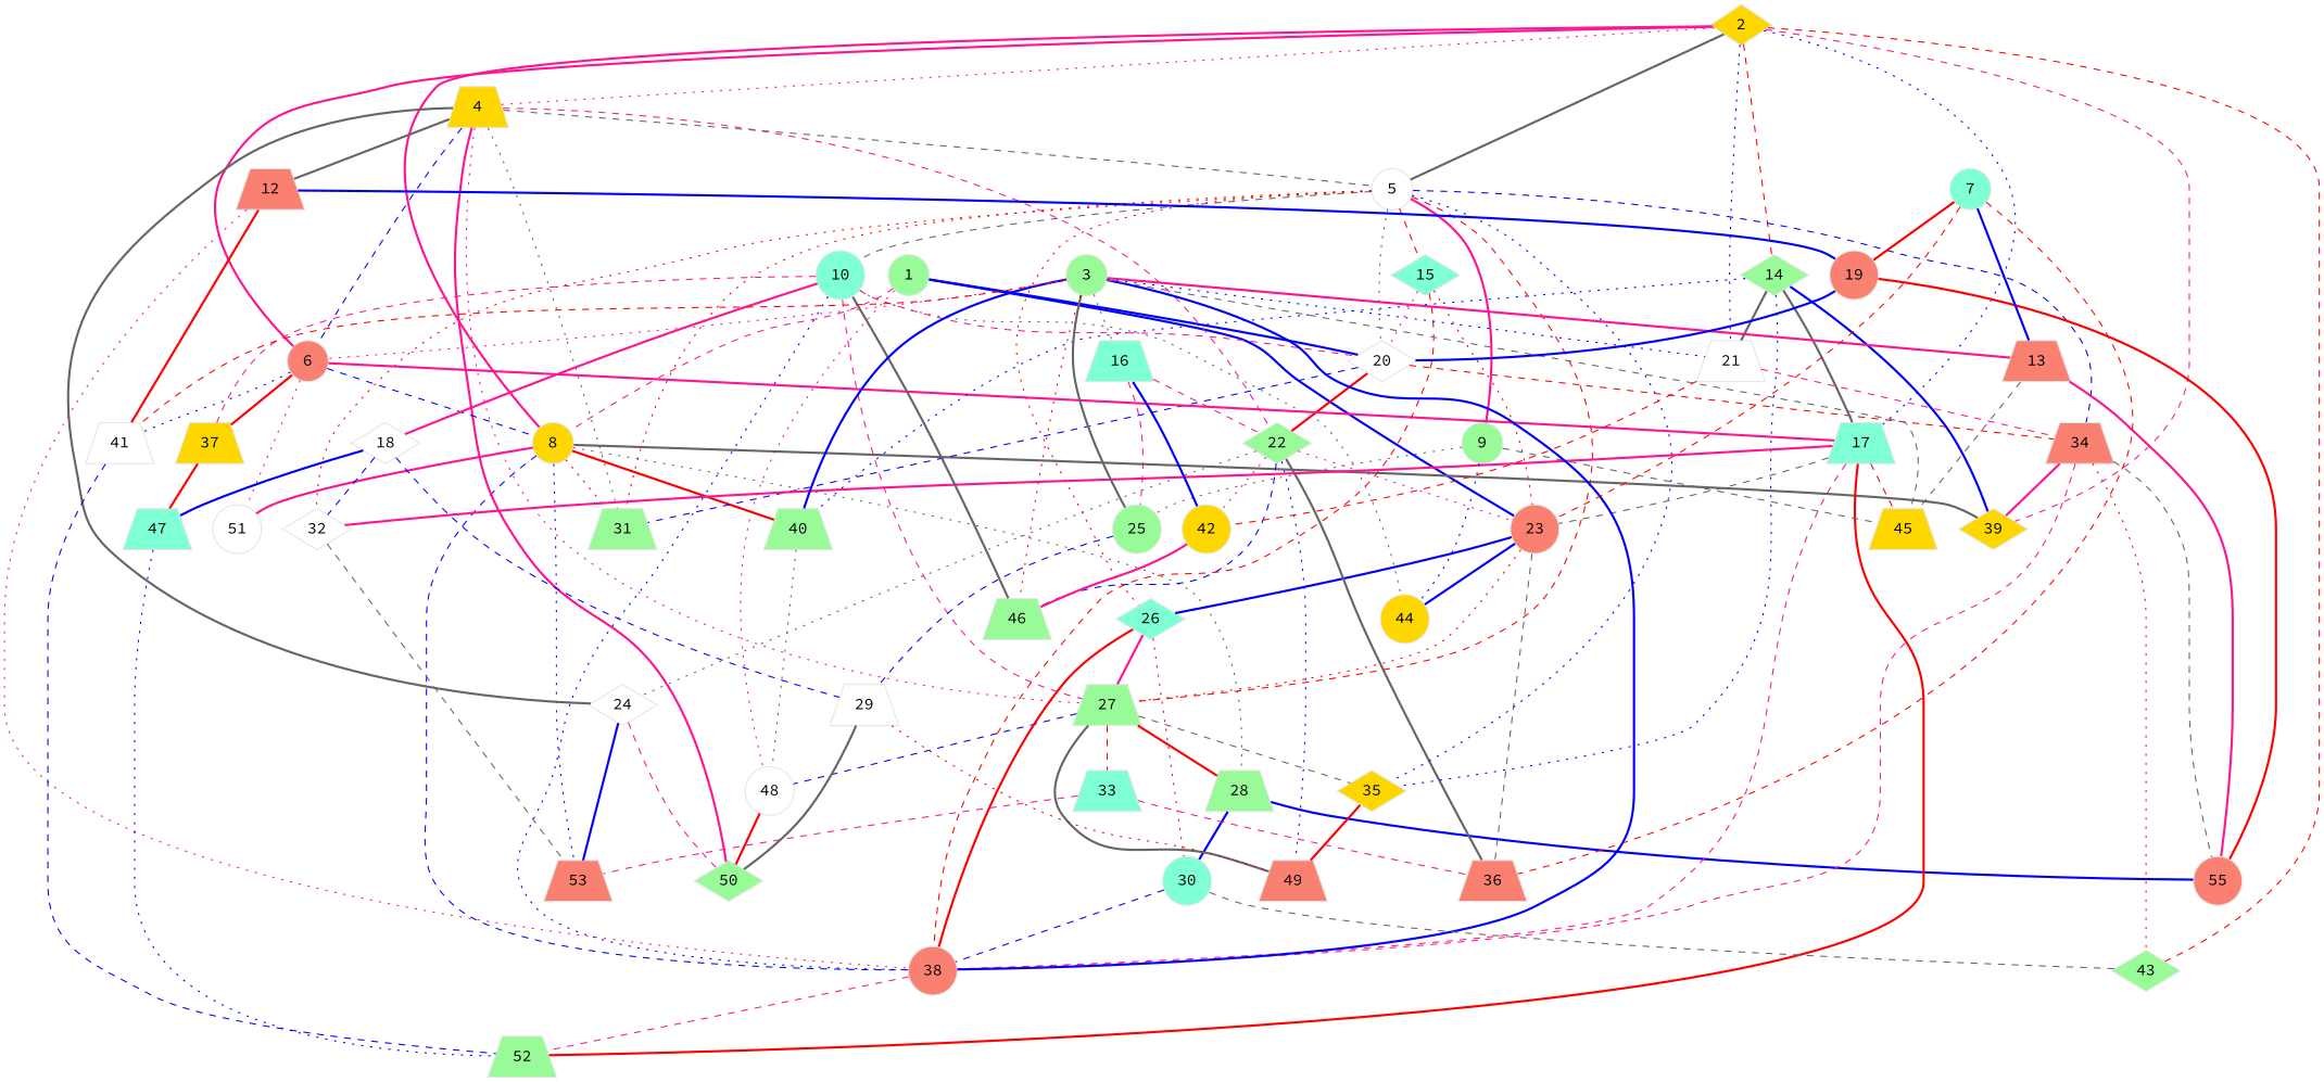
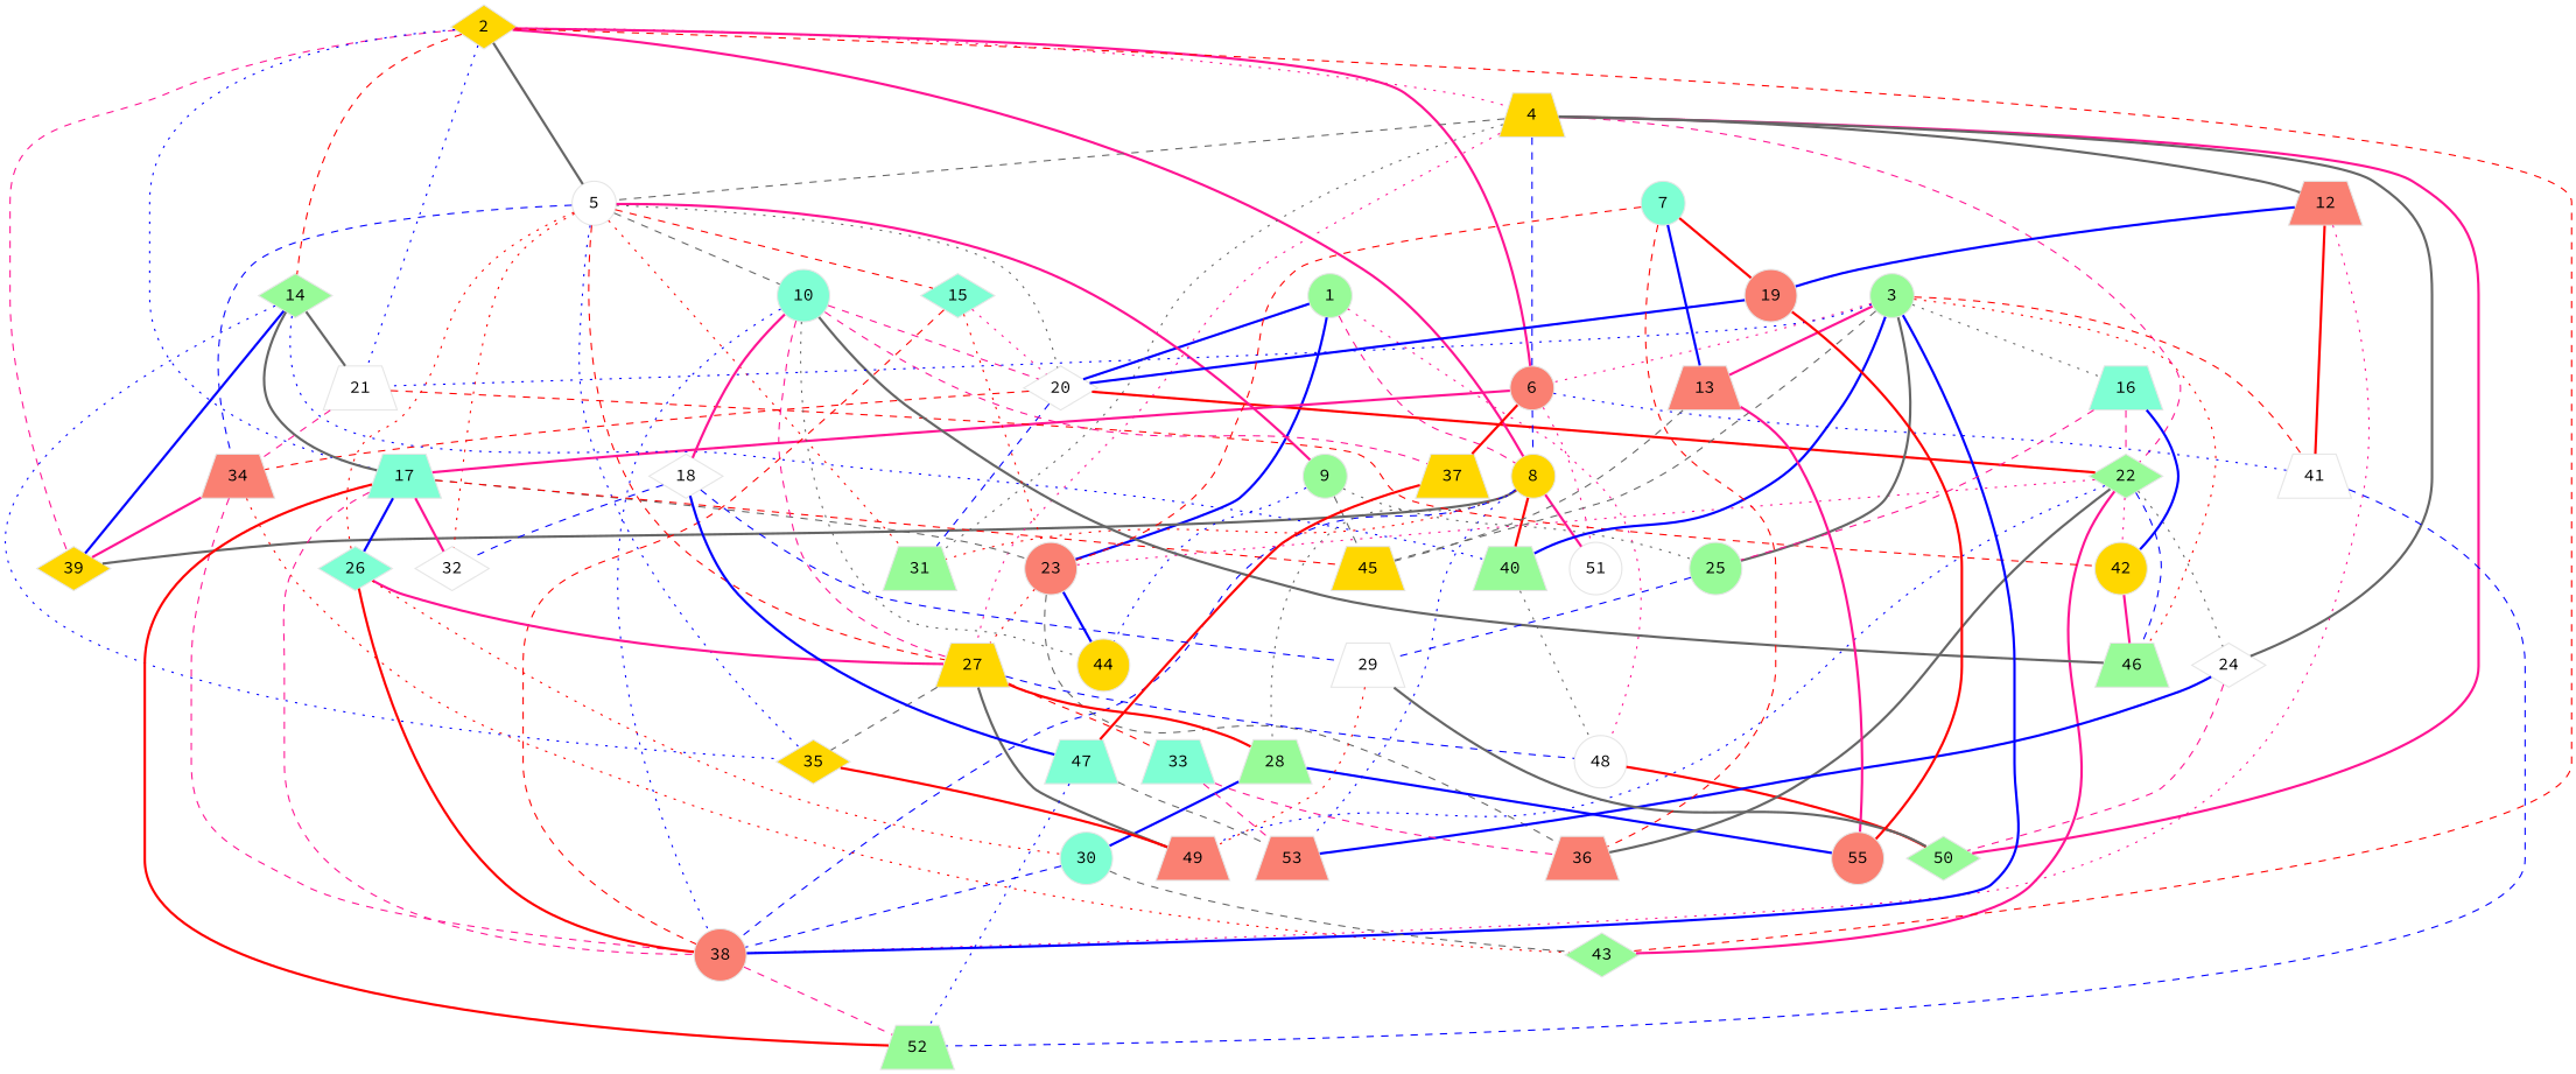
  graph {
    fontname="Source Code Pro"
    node [color=gray90 fillcolor=palegreen fontname="Source Code Pro" shape=trapezium style=filled]
    edge [color=blue fontname="Source Code Pro" style=bold weight=1.0]
    1 [shape=circle]
    8 [fillcolor=gold shape=circle]
    20 [fillcolor=white shape=diamond]
    23 [fillcolor=salmon shape=circle]
    48 [fillcolor=white shape=circle]
    39 [fillcolor=gold shape=diamond]
    38 [fillcolor=salmon shape=circle]
    40
    31
    51 [fillcolor=white shape=circle]
    28
    53 [fillcolor=salmon]
    22 [shape=diamond]
    34 [fillcolor=salmon]
-   27
+   27 [fillcolor=gold]
    36 [fillcolor=salmon]
    44 [fillcolor=gold shape=circle]
    50 [shape=diamond]
    2 [fillcolor=gold shape=diamond]
    4 [fillcolor=gold]
    5 [fillcolor=white shape=circle]
    6 [fillcolor=salmon shape=circle]
    14 [shape=diamond]
    17 [fillcolor=aquamarine]
    21 [fillcolor=white]
    43 [shape=diamond]
    12 [fillcolor=salmon]
    24 [fillcolor=white shape=diamond]
    9 [shape=circle]
    10 [fillcolor=aquamarine shape=circle]
    15 [fillcolor=aquamarine shape=diamond]
    26 [fillcolor=aquamarine shape=diamond]
    32 [fillcolor=white shape=diamond]
    35 [fillcolor=gold shape=diamond]
    41 [fillcolor=white]
    37 [fillcolor=gold]
    45 [fillcolor=gold]
    52
    42 [fillcolor=gold shape=circle]
    3 [shape=circle]
    13 [fillcolor=salmon]
    16 [fillcolor=aquamarine]
    25 [shape=circle]
    46
    55 [fillcolor=salmon shape=circle]
    29 [fillcolor=white]
    19 [fillcolor=salmon shape=circle]
    49 [fillcolor=salmon]
    33 [fillcolor=aquamarine]
    18 [fillcolor=white shape=diamond]
    30 [fillcolor=aquamarine shape=circle]
    47 [fillcolor=aquamarine]
    7 [fillcolor=aquamarine shape=circle]
    1 -- 8 [color=deeppink style=dashed]
    1 -- 20
    1 -- 23
    1 -- 48 [color=deeppink style=dotted]
    8 -- 39 [color=gray40]
    8 -- 38 [style=dashed]
    8 -- 40 [color=red]
    8 -- 31 [color=red style=dotted]
    8 -- 51 [color=deeppink weight=3.0]
    8 -- 28 [color=gray40 style=dotted]
    8 -- 53 [style=dotted]
    20 -- 31 [style=dashed]
    20 -- 22 [color=red]
    20 -- 34 [color=red style=dashed weight=2.0]
    23 -- 27 [color=red style=dotted]
    23 -- 36 [color=gray40 style=dashed]
    23 -- 44
    48 -- 50 [color=red]
    38 -- 52 [color=deeppink style=dashed]
    40 -- 48 [color=gray40 style=dotted]
    28 -- 55
    28 -- 30
    22 -- 23 [color=deeppink style=dotted]
    22 -- 36 [color=gray40]
+   22 -- 43 [color=deeppink]
    22 -- 24 [color=gray40 style=dotted]
    22 -- 42 [color=deeppink style=dotted]
    22 -- 46 [style=dashed]
    22 -- 49 [style=dotted]
    34 -- 39 [color=deeppink]
    34 -- 38 [color=deeppink style=dashed]
    34 -- 43 [color=red style=dotted]
-   34 -- 55 [color=gray40 style=dashed]
    27 -- 48 [style=dashed]
    27 -- 28 [color=red]
    27 -- 35 [color=gray40 style=dashed]
    27 -- 49 [color=gray40]
    27 -- 33 [color=red style=dashed]
    2 -- 8 [color=deeppink]
    2 -- 39 [color=deeppink style=dashed]
    2 -- 4 [color=deeppink style=dotted]
    2 -- 5 [color=gray40]
    2 -- 6 [color=deeppink]
    2 -- 14 [color=red style=dashed weight=2.0]
    2 -- 17 [style=dotted]
    2 -- 21 [style=dotted]
    2 -- 43 [color=red style=dashed]
    4 -- 31 [color=gray40 style=dotted]
    4 -- 22 [color=deeppink style=dashed]
    4 -- 27 [color=deeppink style=dotted]
    4 -- 50 [color=deeppink]
    4 -- 5 [color=gray40 style=dashed]
    4 -- 6 [style=dashed weight=2.0]
    4 -- 12 [color=gray40]
    4 -- 24 [color=gray40]
    5 -- 20 [color=gray40 style=dotted]
    5 -- 31 [color=red style=dotted]
    5 -- 34 [style=dashed]
    5 -- 27 [color=red style=dashed]
    5 -- 9 [color=deeppink]
    5 -- 10 [color=gray40 style=dashed]
    5 -- 15 [color=red style=dashed]
    5 -- 26 [color=red style=dotted]
    5 -- 32 [color=red style=dotted]
    5 -- 35 [style=dotted]
    6 -- 8 [style=dashed]
    6 -- 51 [color=deeppink style=dotted]
    6 -- 17 [color=deeppink]
    6 -- 41 [style=dotted]
    6 -- 37 [color=red weight=2.0]
    14 -- 39
    14 -- 40 [style=dotted]
    14 -- 17 [color=gray40]
    14 -- 21 [color=gray40 weight=2.0]
    14 -- 35 [style=dotted]
    17 -- 23 [color=gray40 style=dashed]
    17 -- 38 [color=deeppink style=dashed]
-   23 -- 26 [weight=2.0]
+   17 -- 26 [weight=2.0]
    17 -- 32 [color=deeppink]
    17 -- 45 [color=red style=dashed]
    17 -- 52 [color=red]
    21 -- 34 [color=deeppink style=dashed]
    21 -- 42 [color=red style=dashed]
    12 -- 38 [color=deeppink style=dotted]
    12 -- 41 [color=red]
    12 -- 19
    24 -- 53
    24 -- 50 [color=deeppink style=dashed]
    9 -- 44 [style=dotted]
    9 -- 45 [color=gray40 style=dashed]
    9 -- 25 [color=gray40 style=dotted]
    10 -- 20 [color=deeppink style=dashed weight=2.0]
    10 -- 38 [style=dotted]
    10 -- 27 [color=deeppink style=dashed]
    10 -- 44 [color=gray40 style=dotted weight=2.0]
    10 -- 37 [color=deeppink style=dashed]
    10 -- 46 [color=gray40]
    10 -- 18 [color=deeppink]
    15 -- 20 [color=deeppink style=dotted]
    15 -- 23 [color=red style=dotted]
    15 -- 38 [color=red style=dashed]
    26 -- 38 [color=red]
    26 -- 27 [color=deeppink]
    26 -- 30 [color=red style=dotted]
-   32 -- 53 [color=gray40 style=dashed]
+   47 -- 53 [color=gray40 style=dashed]
    35 -- 49 [color=red]
    41 -- 52 [style=dashed]
    37 -- 47 [color=red]
    42 -- 46 [color=deeppink]
    3 -- 38
    3 -- 40
    3 -- 6 [color=deeppink style=dotted]
    3 -- 21 [style=dotted]
    3 -- 41 [color=red style=dashed]
    3 -- 45 [color=gray40 style=dashed]
    3 -- 13 [color=deeppink]
    3 -- 16 [color=gray40 style=dotted]
    3 -- 25 [color=gray40]
    3 -- 46 [color=red style=dotted]
    13 -- 45 [color=gray40 style=dashed]
    13 -- 55 [color=deeppink]
    16 -- 22 [color=deeppink style=dashed]
    16 -- 42
    16 -- 25 [color=deeppink style=dashed]
    25 -- 29 [style=dashed]
    29 -- 50 [color=gray40]
    29 -- 49 [color=red style=dotted]
    19 -- 20
    19 -- 55 [color=red]
    33 -- 53 [color=deeppink style=dashed]
    33 -- 36 [color=deeppink style=dashed]
    18 -- 32 [style=dashed]
    18 -- 29 [style=dashed]
    18 -- 47
    30 -- 38 [style=dashed]
    30 -- 43 [color=gray40 style=dashed]
    47 -- 52 [style=dotted]
    7 -- 23 [color=red style=dashed]
    7 -- 36 [color=red style=dashed]
    7 -- 13
    7 -- 19 [color=red]
  }
